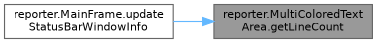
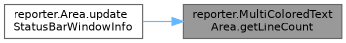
  digraph {
    rankdir=RL
    node [fontname=Helvetica fontsize=10 shape=box style=filled]
    n1 [color=gray40 fillcolor=grey60 fontcolor=black height=0.2 label="reporter.MultiColoredText\lArea.getLineCount" width=0.4]
-   n2 [color=grey40 fillcolor=white height=0.2 label="reporter.MainFrame.update\lStatusBarWindowInfo" width=0.4]
+   n2 [color=grey40 fillcolor=white height=0.2 label="reporter.Area.update\lStatusBarWindowInfo" width=0.4]
    n1 -> n2 [color=steelblue1 dir=back fontname=Helvetica fontsize=10 labelfontname=Helvetica labelfontsize=10 style=solid]
  }
